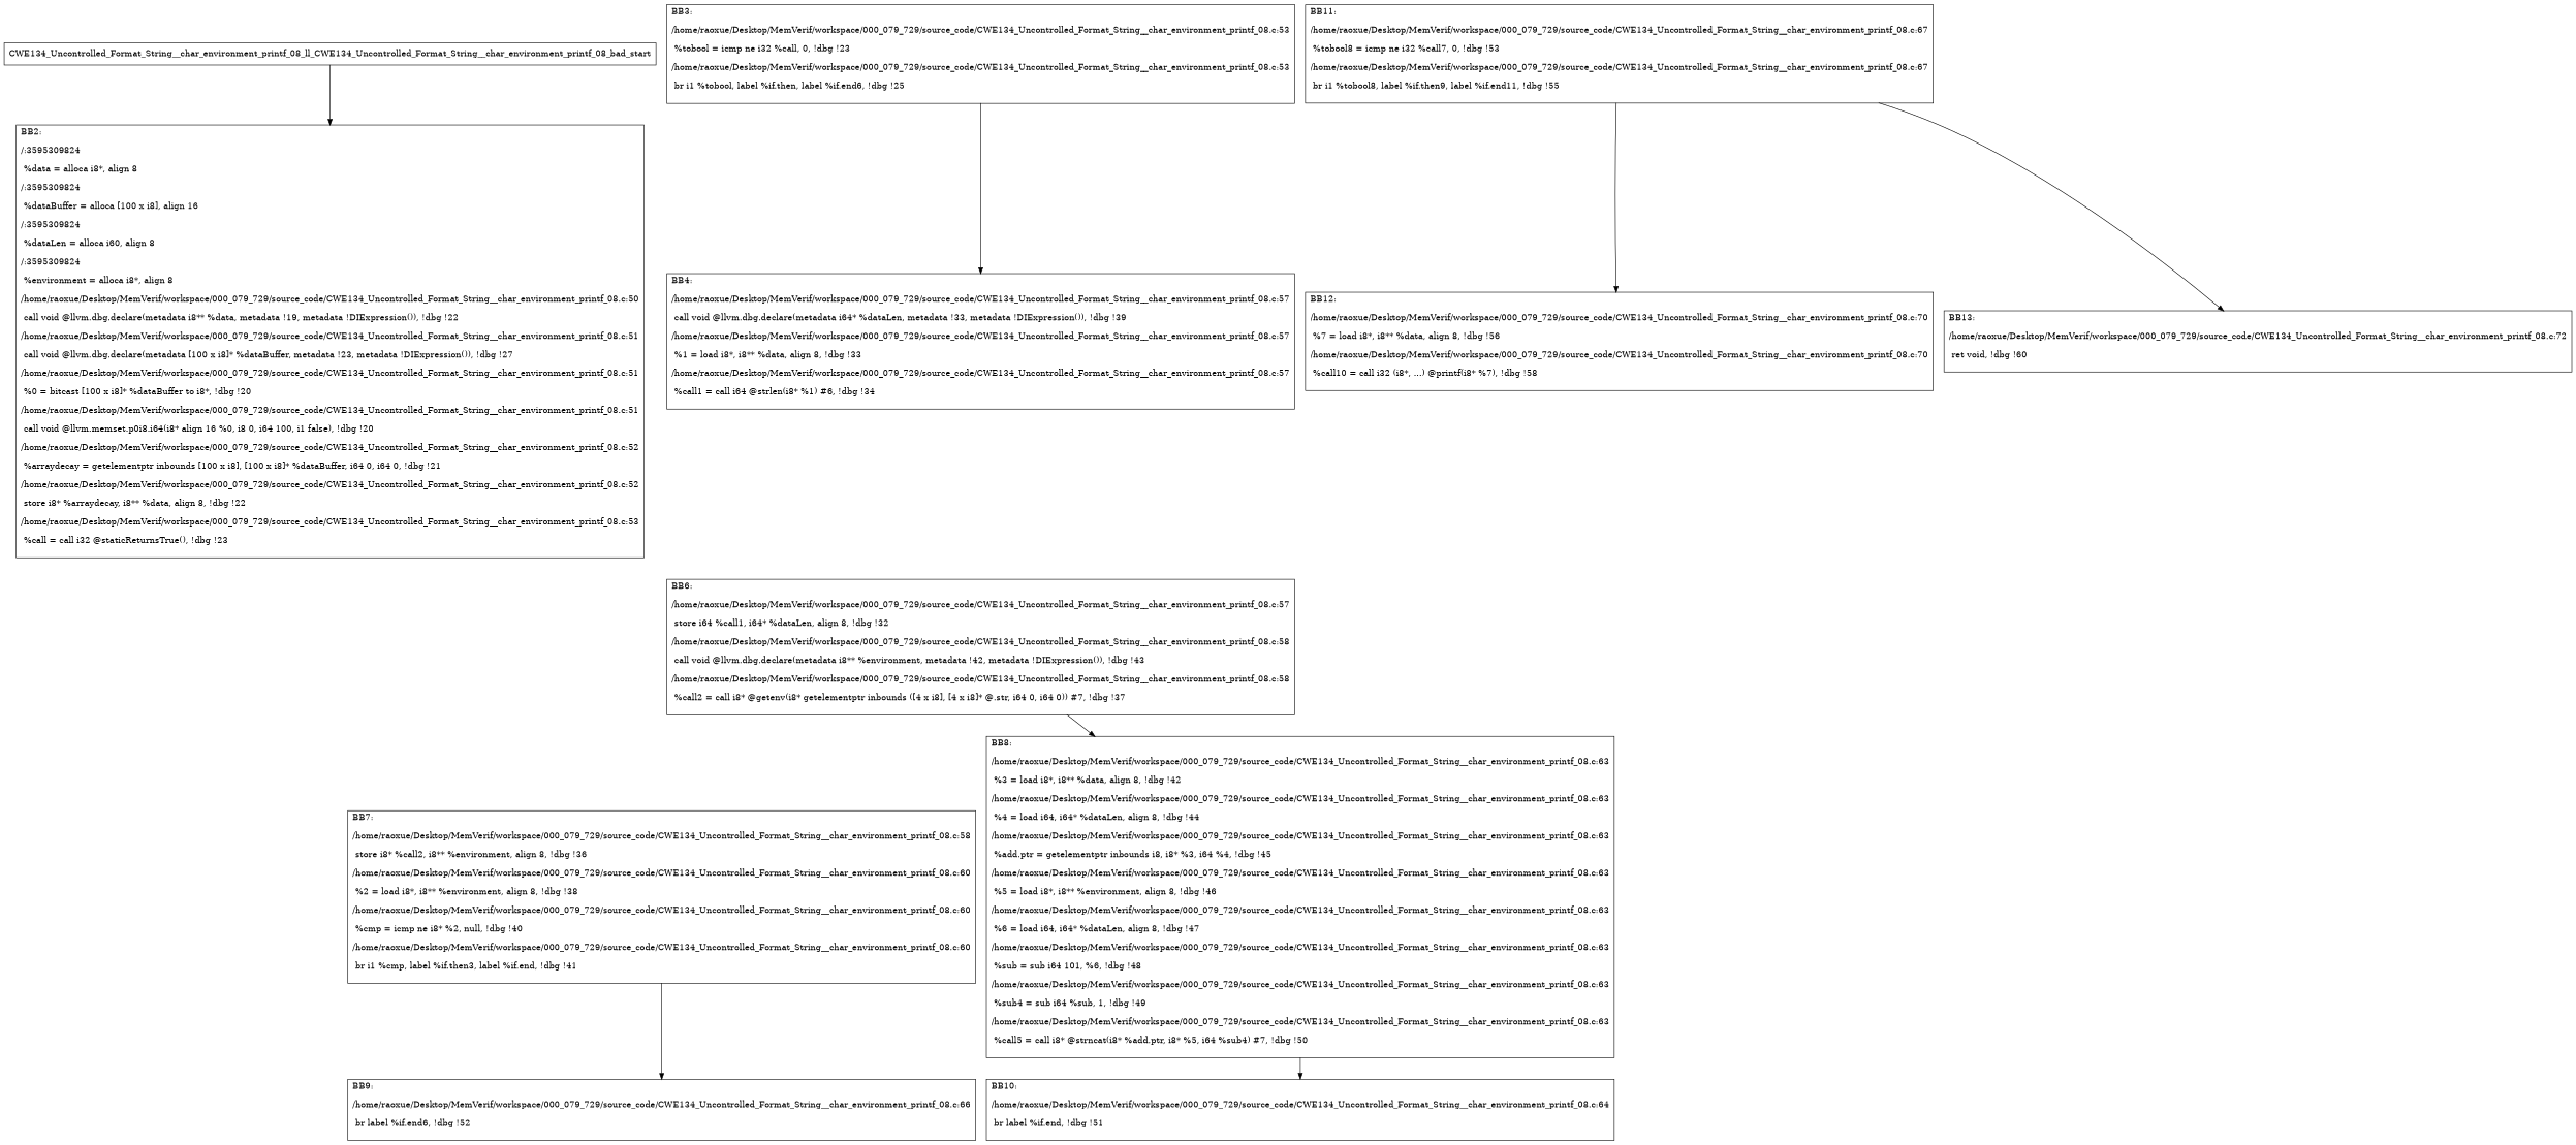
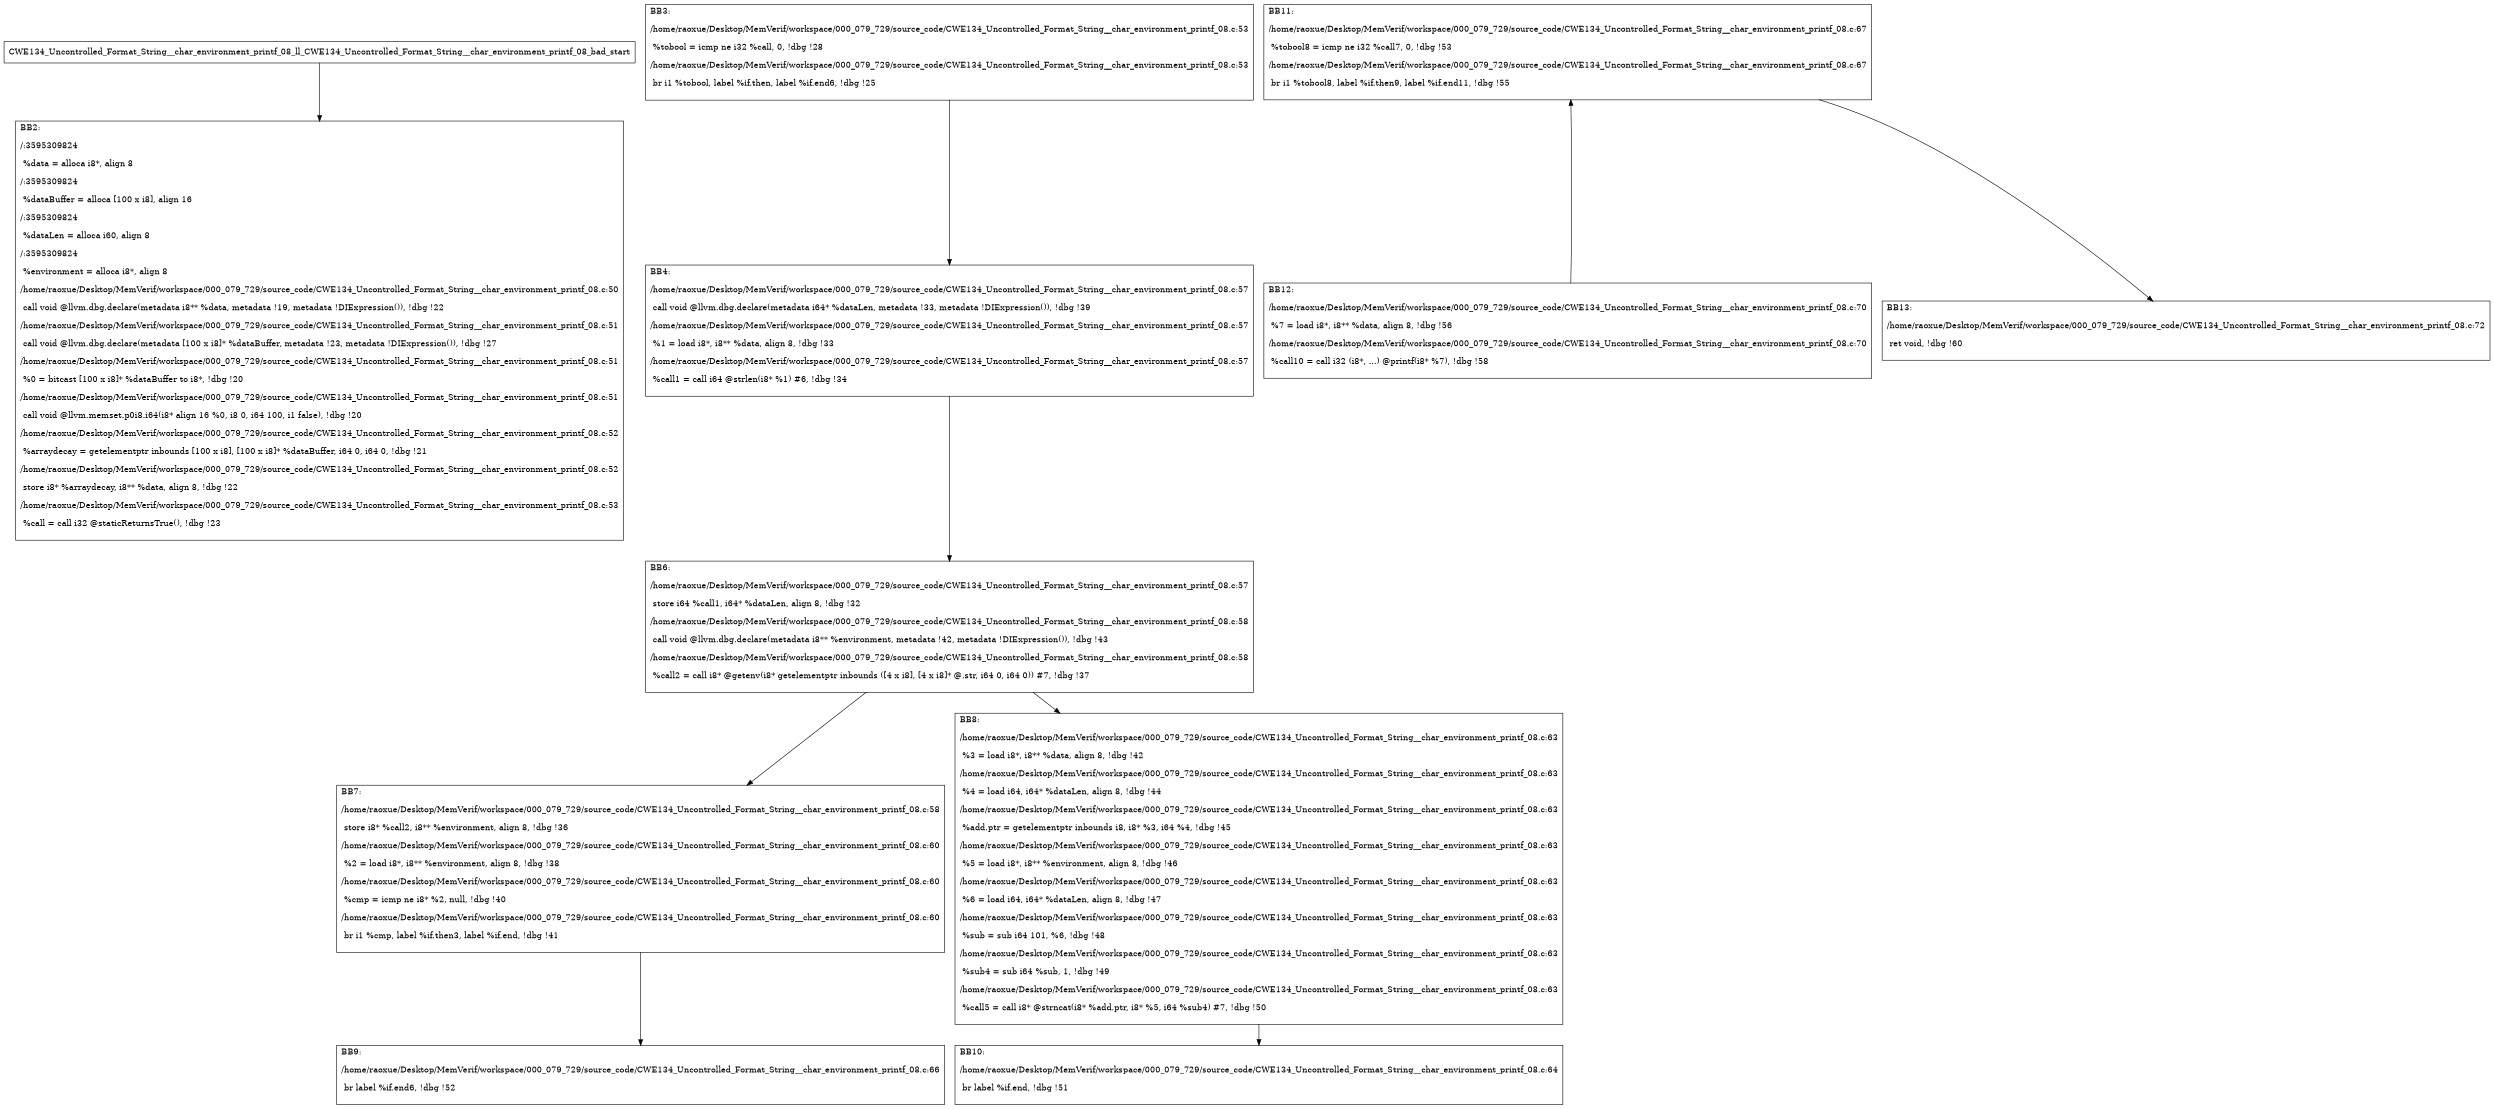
  digraph {
    node [shape=record]
    n1 [label="{CWE134_Uncontrolled_Format_String__char_environment_printf_08_ll_CWE134_Uncontrolled_Format_String__char_environment_printf_08_bad_start}"]
    n2 [label="{BB2:\l\l/:3595309824\l\n  %data = alloca i8*, align 8\l\n/:3595309824\l\n  %dataBuffer = alloca [100 x i8], align 16\l\n/:3595309824\l\n  %dataLen = alloca i60, align 8\l\n/:3595309824\l\n  %environment = alloca i8*, align 8\l\n/home/raoxue/Desktop/MemVerif/workspace/000_079_729/source_code/CWE134_Uncontrolled_Format_String__char_environment_printf_08.c:50\l\n  call void @llvm.dbg.declare(metadata i8** %data, metadata !19, metadata !DIExpression()), !dbg !22\l\n/home/raoxue/Desktop/MemVerif/workspace/000_079_729/source_code/CWE134_Uncontrolled_Format_String__char_environment_printf_08.c:51\l\n  call void @llvm.dbg.declare(metadata [100 x i8]* %dataBuffer, metadata !23, metadata !DIExpression()), !dbg !27\l\n/home/raoxue/Desktop/MemVerif/workspace/000_079_729/source_code/CWE134_Uncontrolled_Format_String__char_environment_printf_08.c:51\l\n  %0 = bitcast [100 x i8]* %dataBuffer to i8*, !dbg !20\l\n/home/raoxue/Desktop/MemVerif/workspace/000_079_729/source_code/CWE134_Uncontrolled_Format_String__char_environment_printf_08.c:51\l\n  call void @llvm.memset.p0i8.i64(i8* align 16 %0, i8 0, i64 100, i1 false), !dbg !20\l\n/home/raoxue/Desktop/MemVerif/workspace/000_079_729/source_code/CWE134_Uncontrolled_Format_String__char_environment_printf_08.c:52\l\n  %arraydecay = getelementptr inbounds [100 x i8], [100 x i8]* %dataBuffer, i64 0, i64 0, !dbg !21\l\n/home/raoxue/Desktop/MemVerif/workspace/000_079_729/source_code/CWE134_Uncontrolled_Format_String__char_environment_printf_08.c:52\l\n  store i8* %arraydecay, i8** %data, align 8, !dbg !22\l\n/home/raoxue/Desktop/MemVerif/workspace/000_079_729/source_code/CWE134_Uncontrolled_Format_String__char_environment_printf_08.c:53\l\n  %call = call i32 @staticReturnsTrue(), !dbg !23\l\n}"]
-   n3 [label="{BB3:\l\l/home/raoxue/Desktop/MemVerif/workspace/000_079_729/source_code/CWE134_Uncontrolled_Format_String__char_environment_printf_08.c:53\l\n  %tobool = icmp ne i32 %call, 0, !dbg !23\l\n/home/raoxue/Desktop/MemVerif/workspace/000_079_729/source_code/CWE134_Uncontrolled_Format_String__char_environment_printf_08.c:53\l\n  br i1 %tobool, label %if.then, label %if.end6, !dbg !25\l\n}"]
+   n3 [label="{BB3:\l\l/home/raoxue/Desktop/MemVerif/workspace/000_079_729/source_code/CWE134_Uncontrolled_Format_String__char_environment_printf_08.c:53\l\n  %tobool = icmp ne i32 %call, 0, !dbg !28\l\n/home/raoxue/Desktop/MemVerif/workspace/000_079_729/source_code/CWE134_Uncontrolled_Format_String__char_environment_printf_08.c:53\l\n  br i1 %tobool, label %if.then, label %if.end6, !dbg !25\l\n}"]
    n4 [label="{BB4:\l\l/home/raoxue/Desktop/MemVerif/workspace/000_079_729/source_code/CWE134_Uncontrolled_Format_String__char_environment_printf_08.c:57\l\n  call void @llvm.dbg.declare(metadata i64* %dataLen, metadata !33, metadata !DIExpression()), !dbg !39\l\n/home/raoxue/Desktop/MemVerif/workspace/000_079_729/source_code/CWE134_Uncontrolled_Format_String__char_environment_printf_08.c:57\l\n  %1 = load i8*, i8** %data, align 8, !dbg !33\l\n/home/raoxue/Desktop/MemVerif/workspace/000_079_729/source_code/CWE134_Uncontrolled_Format_String__char_environment_printf_08.c:57\l\n  %call1 = call i64 @strlen(i8* %1) #6, !dbg !34\l\n}"]
    n5 [label="{BB6:\l\l/home/raoxue/Desktop/MemVerif/workspace/000_079_729/source_code/CWE134_Uncontrolled_Format_String__char_environment_printf_08.c:57\l\n  store i64 %call1, i64* %dataLen, align 8, !dbg !32\l\n/home/raoxue/Desktop/MemVerif/workspace/000_079_729/source_code/CWE134_Uncontrolled_Format_String__char_environment_printf_08.c:58\l\n  call void @llvm.dbg.declare(metadata i8** %environment, metadata !42, metadata !DIExpression()), !dbg !43\l\n/home/raoxue/Desktop/MemVerif/workspace/000_079_729/source_code/CWE134_Uncontrolled_Format_String__char_environment_printf_08.c:58\l\n  %call2 = call i8* @getenv(i8* getelementptr inbounds ([4 x i8], [4 x i8]* @.str, i64 0, i64 0)) #7, !dbg !37\l\n}"]
    n6 [label="{BB7:\l\l/home/raoxue/Desktop/MemVerif/workspace/000_079_729/source_code/CWE134_Uncontrolled_Format_String__char_environment_printf_08.c:58\l\n  store i8* %call2, i8** %environment, align 8, !dbg !36\l\n/home/raoxue/Desktop/MemVerif/workspace/000_079_729/source_code/CWE134_Uncontrolled_Format_String__char_environment_printf_08.c:60\l\n  %2 = load i8*, i8** %environment, align 8, !dbg !38\l\n/home/raoxue/Desktop/MemVerif/workspace/000_079_729/source_code/CWE134_Uncontrolled_Format_String__char_environment_printf_08.c:60\l\n  %cmp = icmp ne i8* %2, null, !dbg !40\l\n/home/raoxue/Desktop/MemVerif/workspace/000_079_729/source_code/CWE134_Uncontrolled_Format_String__char_environment_printf_08.c:60\l\n  br i1 %cmp, label %if.then3, label %if.end, !dbg !41\l\n}"]
    n7 [label="{BB8:\l\l/home/raoxue/Desktop/MemVerif/workspace/000_079_729/source_code/CWE134_Uncontrolled_Format_String__char_environment_printf_08.c:63\l\n  %3 = load i8*, i8** %data, align 8, !dbg !42\l\n/home/raoxue/Desktop/MemVerif/workspace/000_079_729/source_code/CWE134_Uncontrolled_Format_String__char_environment_printf_08.c:63\l\n  %4 = load i64, i64* %dataLen, align 8, !dbg !44\l\n/home/raoxue/Desktop/MemVerif/workspace/000_079_729/source_code/CWE134_Uncontrolled_Format_String__char_environment_printf_08.c:63\l\n  %add.ptr = getelementptr inbounds i8, i8* %3, i64 %4, !dbg !45\l\n/home/raoxue/Desktop/MemVerif/workspace/000_079_729/source_code/CWE134_Uncontrolled_Format_String__char_environment_printf_08.c:63\l\n  %5 = load i8*, i8** %environment, align 8, !dbg !46\l\n/home/raoxue/Desktop/MemVerif/workspace/000_079_729/source_code/CWE134_Uncontrolled_Format_String__char_environment_printf_08.c:63\l\n  %6 = load i64, i64* %dataLen, align 8, !dbg !47\l\n/home/raoxue/Desktop/MemVerif/workspace/000_079_729/source_code/CWE134_Uncontrolled_Format_String__char_environment_printf_08.c:63\l\n  %sub = sub i64 101, %6, !dbg !48\l\n/home/raoxue/Desktop/MemVerif/workspace/000_079_729/source_code/CWE134_Uncontrolled_Format_String__char_environment_printf_08.c:63\l\n  %sub4 = sub i64 %sub, 1, !dbg !49\l\n/home/raoxue/Desktop/MemVerif/workspace/000_079_729/source_code/CWE134_Uncontrolled_Format_String__char_environment_printf_08.c:63\l\n  %call5 = call i8* @strncat(i8* %add.ptr, i8* %5, i64 %sub4) #7, !dbg !50\l\n}"]
    n8 [label="{BB11:\l\l/home/raoxue/Desktop/MemVerif/workspace/000_079_729/source_code/CWE134_Uncontrolled_Format_String__char_environment_printf_08.c:67\l\n  %tobool8 = icmp ne i32 %call7, 0, !dbg !53\l\n/home/raoxue/Desktop/MemVerif/workspace/000_079_729/source_code/CWE134_Uncontrolled_Format_String__char_environment_printf_08.c:67\l\n  br i1 %tobool8, label %if.then9, label %if.end11, !dbg !55\l\n}"]
    n9 [label="{BB12:\l\l/home/raoxue/Desktop/MemVerif/workspace/000_079_729/source_code/CWE134_Uncontrolled_Format_String__char_environment_printf_08.c:70\l\n  %7 = load i8*, i8** %data, align 8, !dbg !56\l\n/home/raoxue/Desktop/MemVerif/workspace/000_079_729/source_code/CWE134_Uncontrolled_Format_String__char_environment_printf_08.c:70\l\n  %call10 = call i32 (i8*, ...) @printf(i8* %7), !dbg !58\l\n}"]
    n10 [label="{BB13:\l\l/home/raoxue/Desktop/MemVerif/workspace/000_079_729/source_code/CWE134_Uncontrolled_Format_String__char_environment_printf_08.c:72\l\n  ret void, !dbg !60\l\n}"]
    n11 [label="{BB9:\l\l/home/raoxue/Desktop/MemVerif/workspace/000_079_729/source_code/CWE134_Uncontrolled_Format_String__char_environment_printf_08.c:66\l\n  br label %if.end6, !dbg !52\l\n}"]
    n12 [label="{BB10:\l\l/home/raoxue/Desktop/MemVerif/workspace/000_079_729/source_code/CWE134_Uncontrolled_Format_String__char_environment_printf_08.c:64\l\n  br label %if.end, !dbg !51\l\n}"]
    n1 -> n2
    n3 -> n4
+   n4 -> n5
+   n5 -> n6
    n5 -> n7
    n6 -> n11
    n7 -> n12
-   n8 -> n9
+   n9 -> n8
    n8 -> n10
  }
